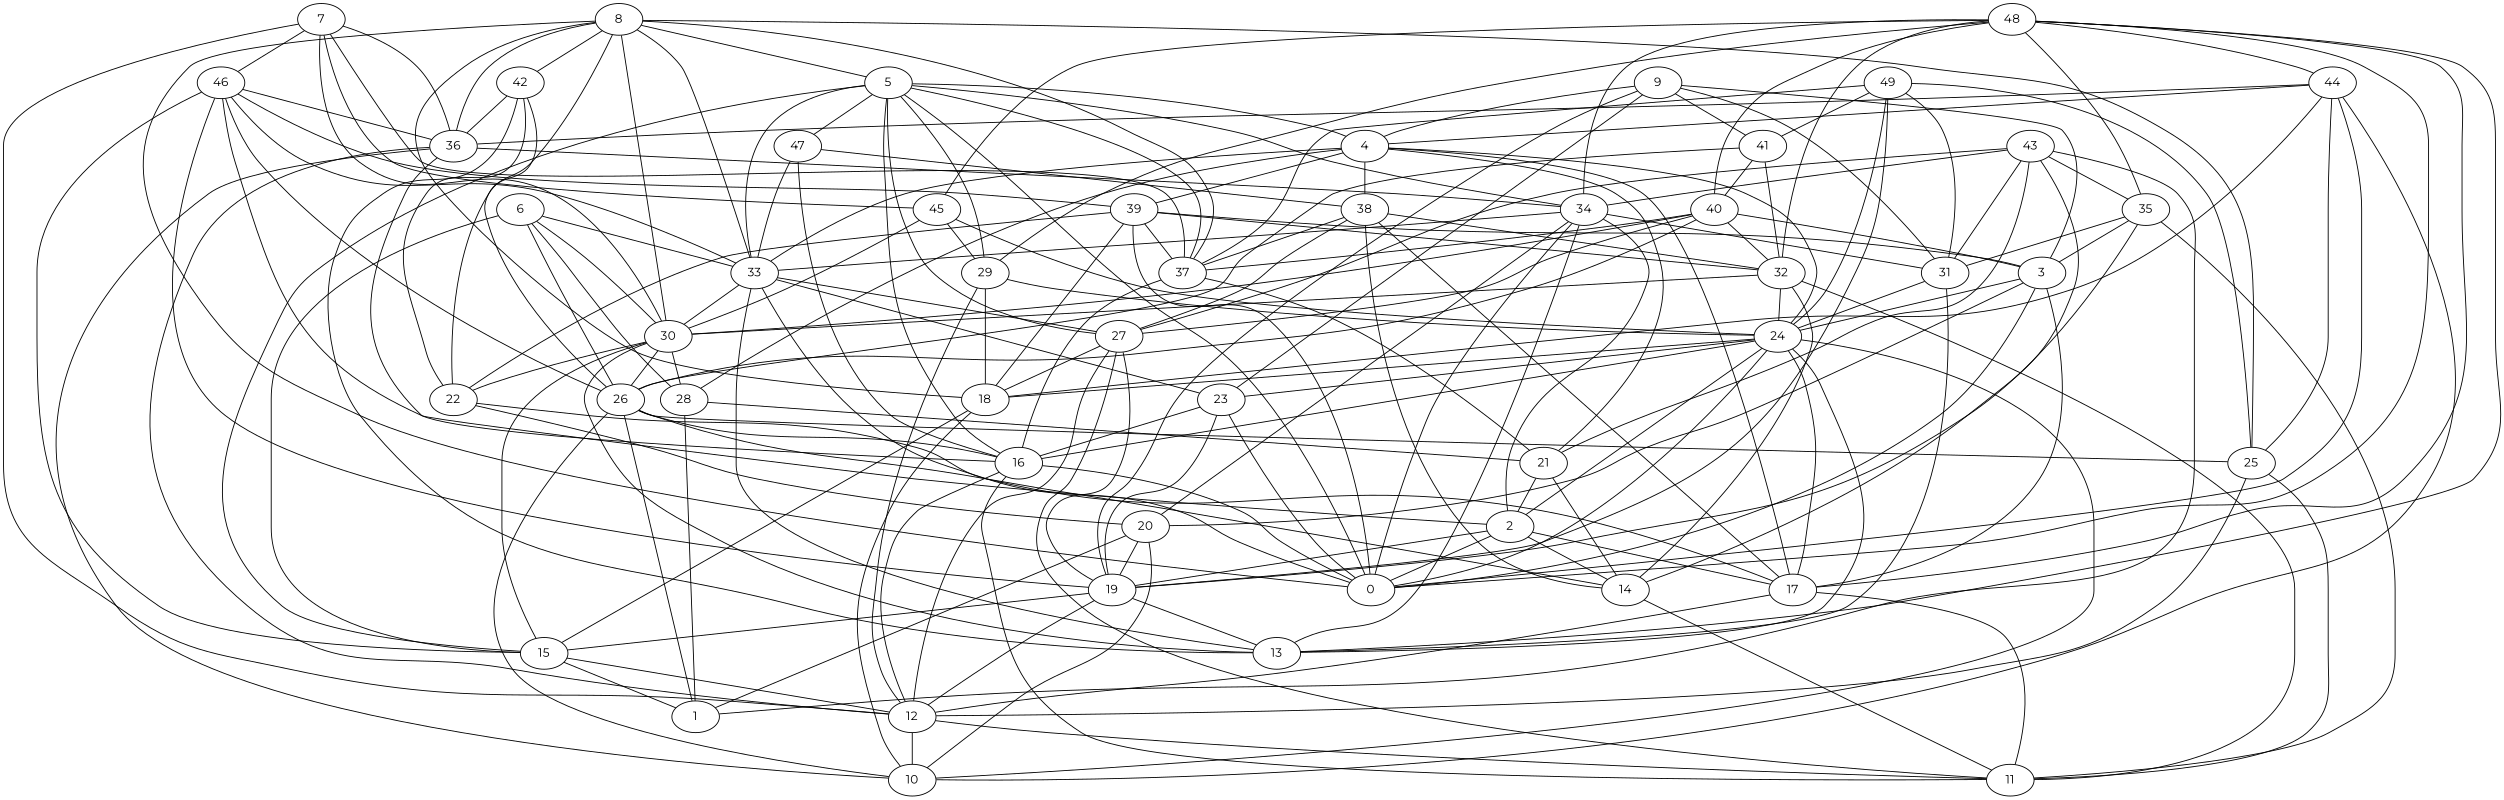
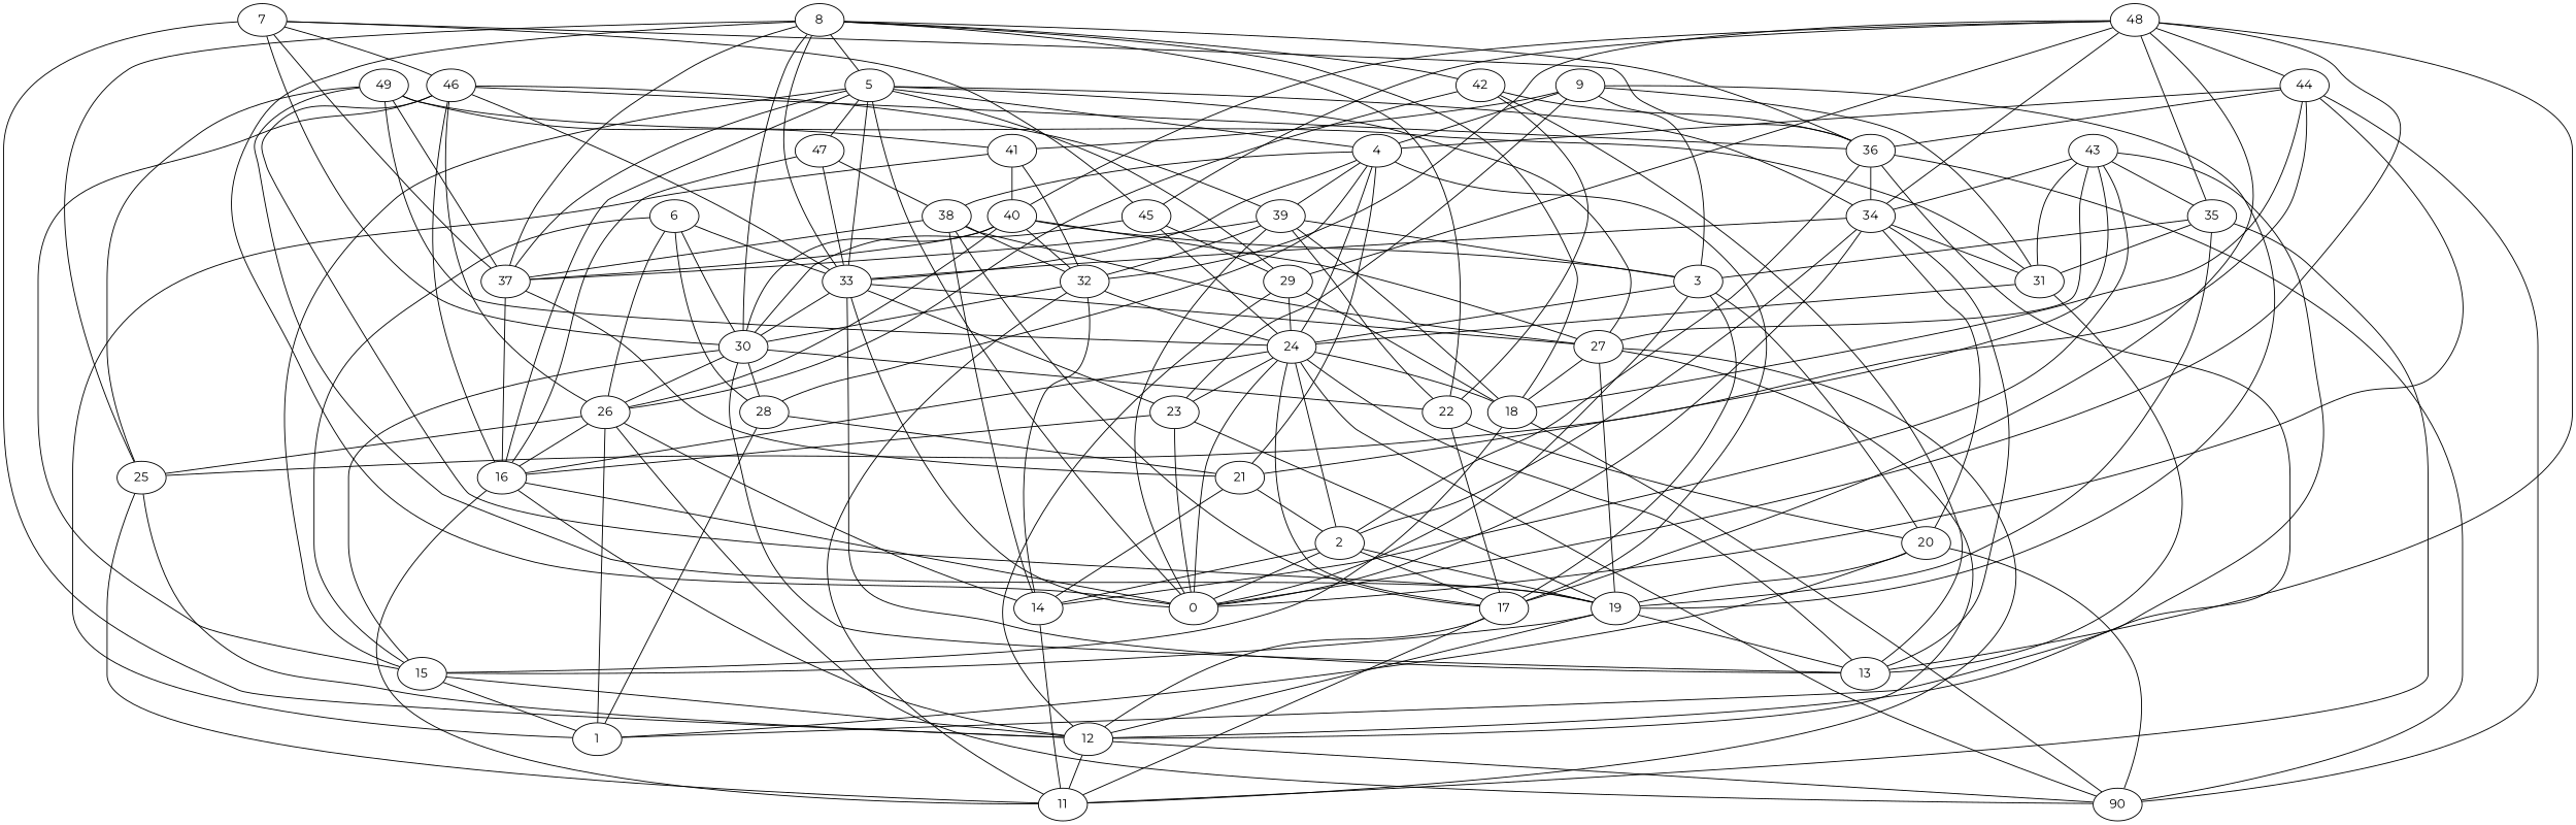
  digraph {
    fontname=Montserrat
    node [fontname=Montserrat]
    edge [color=black dir=none fontname=Montserrat]
    7
    46
    12
    45
    37
    30
    36
    15
    19
    39
    16
    26
    33
-   10
+   10 [label=90]
    11
    29
    24
    18
    1
    17
    13
    0
    23
    2
    48
    40
    35
    32
    44
    34
    27
    3
    31
    14
    4
    25
    43
    21
    20
    9
    41
    38
    28
    22
    5
    47
    8
    42
    49
    6
    subgraph sub_1 {
      7
      46
      12
      45
      37
      30
      36
      15
      19
      39
      16
      26
      33
      10
      11
      29
      24
      18
      1
      17
      13
      0
      23
      2
      48
      40
      35
      32
      44
      34
      27
      3
      31
      14
      4
      25
      43
      21
      20
      9
      41
      38
      28
      22
      5
      47
      8
      42
      49
      6
    }
    7 -> 46
    7 -> 12
    7 -> 45
    7 -> 37
    7 -> 30
    7 -> 36
    46 -> 36
    46 -> 15
    46 -> 19
    46 -> 39
    46 -> 16
    46 -> 26
    46 -> 33
    12 -> 10
    12 -> 11
    45 -> 30
    45 -> 29
    45 -> 24
    37 -> 16
    37 -> 21
    30 -> 15
    30 -> 26
    30 -> 13
    30 -> 28
    30 -> 22
    36 -> 12
    36 -> 10
    36 -> 2
    36 -> 34
    15 -> 12
    15 -> 1
    19 -> 12
    19 -> 15
    19 -> 13
    39 -> 37
    39 -> 18
    39 -> 0
    39 -> 32
    39 -> 3
    39 -> 22
    16 -> 12
    16 -> 11
    16 -> 0
    26 -> 16
    26 -> 10
    26 -> 1
    26 -> 14
    26 -> 25
    33 -> 30
    33 -> 13
    33 -> 0
    33 -> 23
    33 -> 27
    29 -> 12
    29 -> 24
    29 -> 18
    24 -> 16
    24 -> 10
    24 -> 18
    24 -> 17
    24 -> 13
    24 -> 0
    24 -> 23
    24 -> 2
    18 -> 15
    18 -> 10
    17 -> 12
    17 -> 11
    23 -> 19
    23 -> 16
    23 -> 0
    2 -> 19
    2 -> 17
    2 -> 0
    2 -> 14
    48 -> 45
    48 -> 29
    48 -> 17
    48 -> 13
    48 -> 0
    48 -> 40
    48 -> 35
    48 -> 32
    48 -> 44
    48 -> 34
    40 -> 37
    40 -> 30
    40 -> 26
    40 -> 32
    40 -> 27
    40 -> 3
    35 -> 19
    35 -> 11
    35 -> 3
    35 -> 31
    32 -> 30
    32 -> 11
    32 -> 24
    32 -> 14
    44 -> 36
    44 -> 10
    44 -> 18
    44 -> 0
    44 -> 4
    44 -> 25
    34 -> 33
    34 -> 13
    34 -> 0
    34 -> 2
    34 -> 31
    34 -> 20
    27 -> 12
    27 -> 19
    27 -> 11
    27 -> 18
    3 -> 24
    3 -> 17
    3 -> 0
    3 -> 20
    31 -> 24
    31 -> 13
    14 -> 11
    4 -> 39
    4 -> 33
    4 -> 24
    4 -> 17
    4 -> 21
    4 -> 38
    4 -> 28
    25 -> 12
    25 -> 11
    43 -> 1
    43 -> 35
    43 -> 34
    43 -> 27
    43 -> 31
    43 -> 14
    43 -> 21
    21 -> 2
    21 -> 14
    20 -> 19
    20 -> 10
    20 -> 1
    9 -> 19
    9 -> 23
    9 -> 3
    9 -> 31
    9 -> 4
    9 -> 41
-   41 -> 26
+   41 -> 1
    41 -> 40
    41 -> 32
    38 -> 37
    38 -> 17
    38 -> 32
    38 -> 27
    38 -> 14
    28 -> 1
    28 -> 21
    22 -> 17
    22 -> 20
    5 -> 37
    5 -> 15
    5 -> 16
    5 -> 33
    5 -> 29
    5 -> 0
    5 -> 34
    5 -> 27
    5 -> 4
    5 -> 47
    47 -> 16
    47 -> 33
    47 -> 38
    8 -> 37
    8 -> 30
    8 -> 36
    8 -> 33
    8 -> 18
    8 -> 0
    8 -> 25
    8 -> 22
    8 -> 5
    8 -> 42
    42 -> 36
    42 -> 26
    42 -> 13
    42 -> 22
    49 -> 37
    49 -> 19
    49 -> 24
    49 -> 31
    49 -> 25
    49 -> 41
    6 -> 30
    6 -> 15
    6 -> 26
    6 -> 33
    6 -> 28
  }
